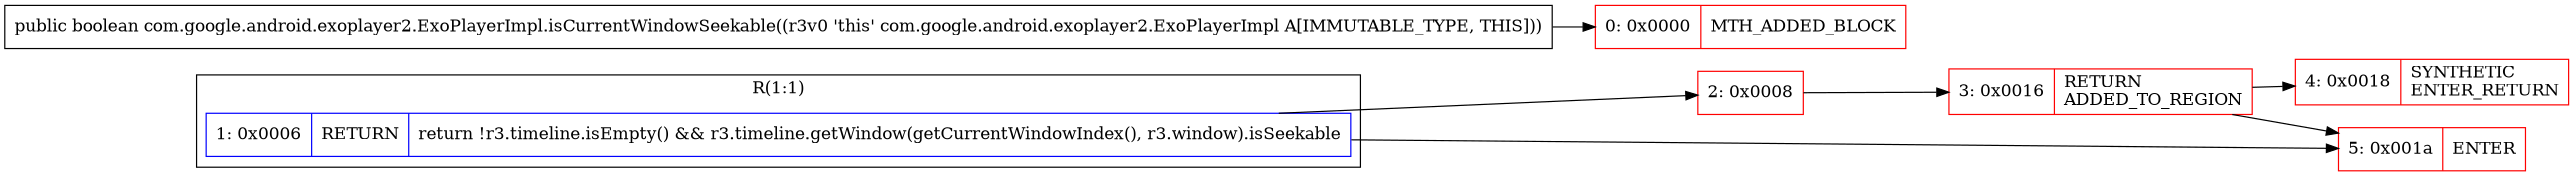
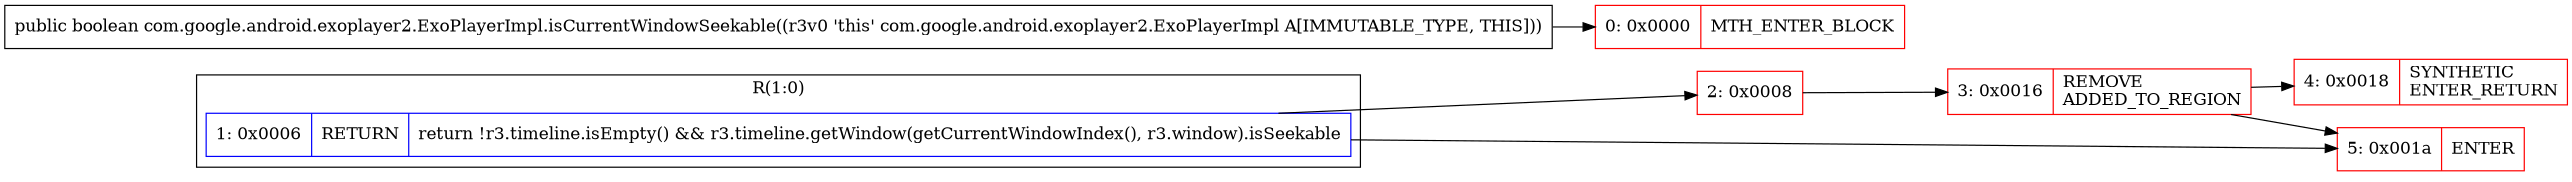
  digraph {
    rankdir=LR
    node [color=red shape=record]
    n1 [color=blue label="{1\:\ 0x0006|RETURN\l|return !r3.timeline.isEmpty() && r3.timeline.getWindow(getCurrentWindowIndex(), r3.window).isSeekable\l}"]
    n2 [label="{2\:\ 0x0008}"]
    n3 [label="{5\:\ 0x001a|ENTER\l}"]
-   n4 [label="{3\:\ 0x0016|RETURN\lADDED_TO_REGION\l}"]
-   n5 [label="{0\:\ 0x0000|MTH_ADDED_BLOCK\l}"]
+   n4 [label="{3\:\ 0x0016|REMOVE\lADDED_TO_REGION\l}"]
+   n5 [label="{0\:\ 0x0000|MTH_ENTER_BLOCK\l}"]
    n6 [label="{4\:\ 0x0018|SYNTHETIC\lENTER_RETURN\l}"]
    n7 [label="{public boolean com.google.android.exoplayer2.ExoPlayerImpl.isCurrentWindowSeekable((r3v0 'this' com.google.android.exoplayer2.ExoPlayerImpl A[IMMUTABLE_TYPE, THIS])) }" color=""]
    subgraph cluster_1 {
-     label="R(1:1)"
+     label="R(1:0)"
      n1
    }
    n1 -> n2
    n1 -> n3
    n2 -> n4
    n4 -> n3
    n4 -> n6
    n7 -> n5
  }
